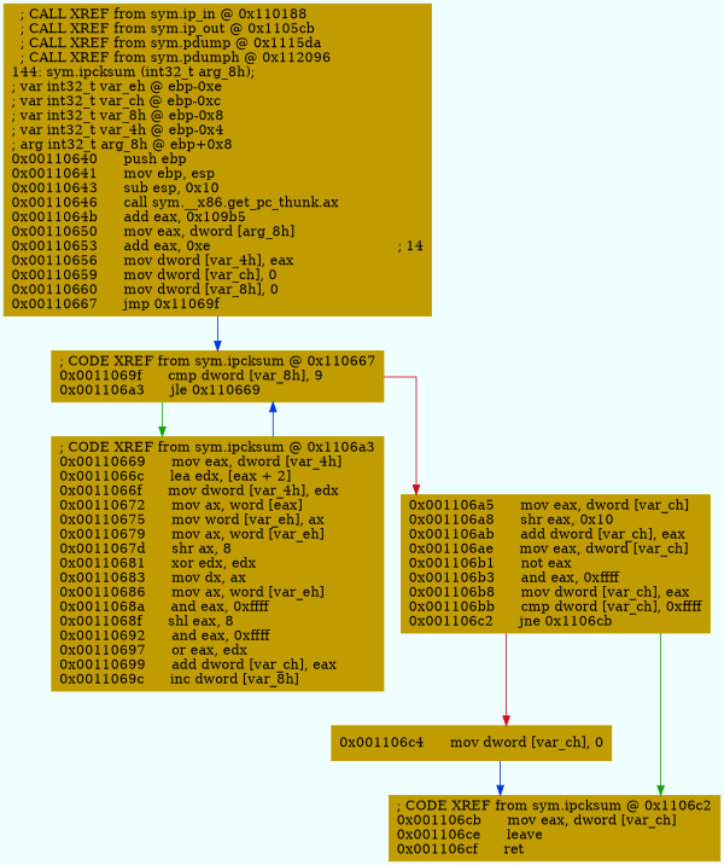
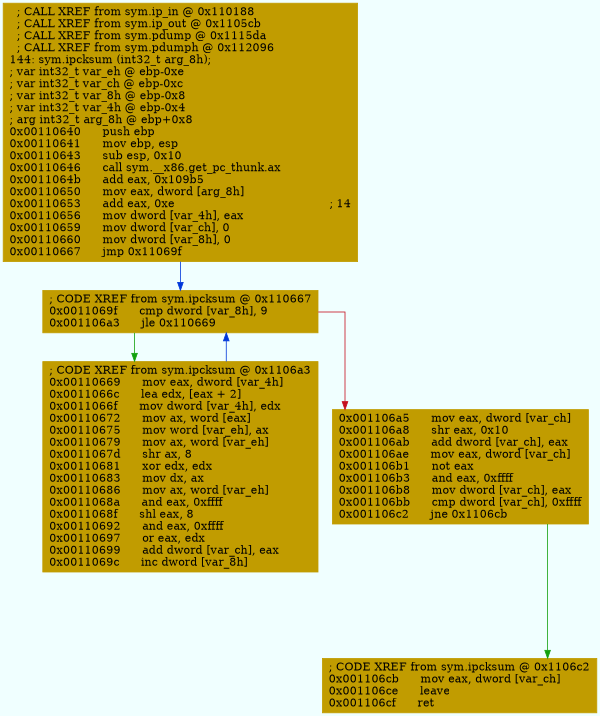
  digraph {
    bgcolor=azure
    fontname="DejaVu Serif"
    fontsize=8
    splines=ortho
    node [color="#c19c00" fillcolor="#c19c00" fontname="DejaVu Serif" shape=box style=filled]
    edge [arrowhead=normal color="#0037da" fontname="DejaVu Serif"]
    n1 [label="  ; CALL XREF from sym.ip_in @ 0x110188\l  ; CALL XREF from sym.ip_out @ 0x1105cb\l  ; CALL XREF from sym.pdump @ 0x1115da\l  ; CALL XREF from sym.pdumph @ 0x112096\l144: sym.ipcksum (int32_t arg_8h);\l; var int32_t var_eh @ ebp-0xe\l; var int32_t var_ch @ ebp-0xc\l; var int32_t var_8h @ ebp-0x8\l; var int32_t var_4h @ ebp-0x4\l; arg int32_t arg_8h @ ebp+0x8\l0x00110640      push ebp\l0x00110641      mov ebp, esp\l0x00110643      sub esp, 0x10\l0x00110646      call sym.__x86.get_pc_thunk.ax\l0x0011064b      add eax, 0x109b5\l0x00110650      mov eax, dword [arg_8h]\l0x00110653      add eax, 0xe                                           ; 14\l0x00110656      mov dword [var_4h], eax\l0x00110659      mov dword [var_ch], 0\l0x00110660      mov dword [var_8h], 0\l0x00110667      jmp 0x11069f\l"]
    n2 [label="; CODE XREF from sym.ipcksum @ 0x110667\l0x0011069f      cmp dword [var_8h], 9\l0x001106a3      jle 0x110669\l"]
    n3 [label="; CODE XREF from sym.ipcksum @ 0x1106a3\l0x00110669      mov eax, dword [var_4h]\l0x0011066c      lea edx, [eax + 2]\l0x0011066f      mov dword [var_4h], edx\l0x00110672      mov ax, word [eax]\l0x00110675      mov word [var_eh], ax\l0x00110679      mov ax, word [var_eh]\l0x0011067d      shr ax, 8\l0x00110681      xor edx, edx\l0x00110683      mov dx, ax\l0x00110686      mov ax, word [var_eh]\l0x0011068a      and eax, 0xffff\l0x0011068f      shl eax, 8\l0x00110692      and eax, 0xffff\l0x00110697      or eax, edx\l0x00110699      add dword [var_ch], eax\l0x0011069c      inc dword [var_8h]\l"]
    n4 [label="0x001106a5      mov eax, dword [var_ch]\l0x001106a8      shr eax, 0x10\l0x001106ab      add dword [var_ch], eax\l0x001106ae      mov eax, dword [var_ch]\l0x001106b1      not eax\l0x001106b3      and eax, 0xffff\l0x001106b8      mov dword [var_ch], eax\l0x001106bb      cmp dword [var_ch], 0xffff\l0x001106c2      jne 0x1106cb\l"]
-   n5 [label="0x001106c4      mov dword [var_ch], 0\l"]
    n6 [label="; CODE XREF from sym.ipcksum @ 0x1106c2\l0x001106cb      mov eax, dword [var_ch]\l0x001106ce      leave\l0x001106cf      ret\l"]
    n1 -> n2
    n2 -> n3 [color="#13a10e"]
    n2 -> n4 [color="#c50f1f"]
    n3 -> n2
-   n4 -> n5 [color="#c50f1f"]
    n4 -> n6 [color="#13a10e"]
-   n5 -> n6
  }
